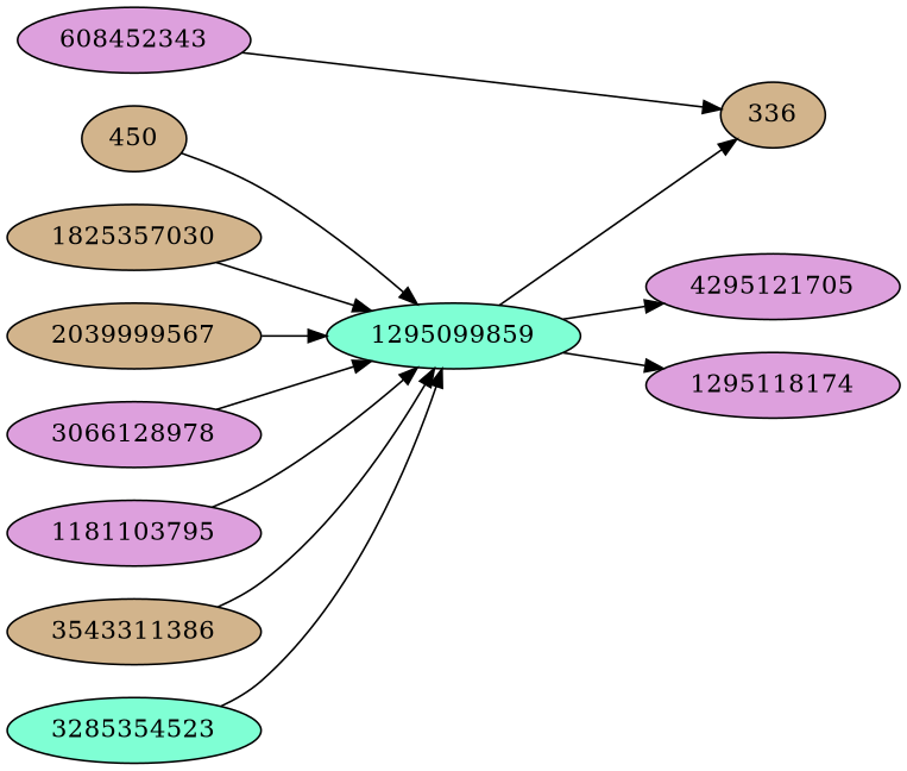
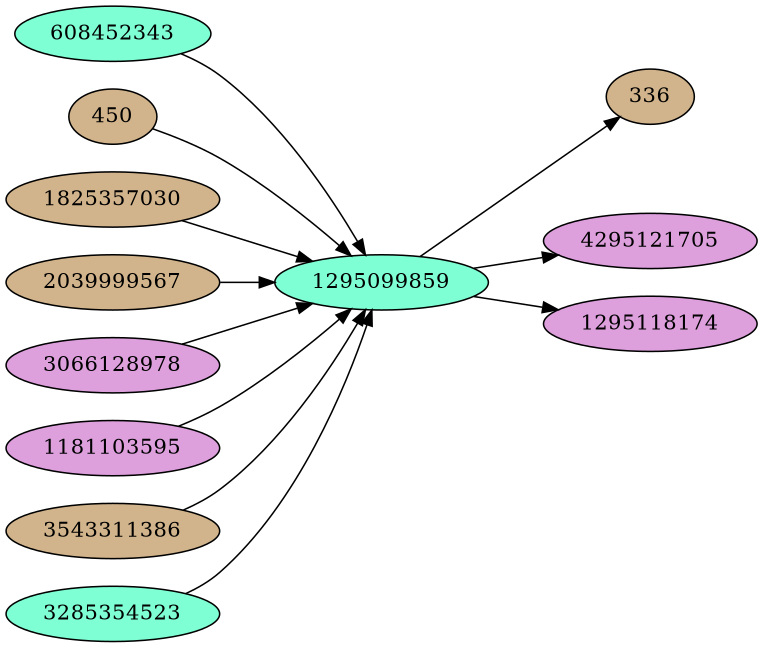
  strict digraph {
    fontname="DejaVu Serif"
    rankdir=LR
    node [fillcolor=tan fontname="DejaVu Serif" style=filled]
    edge [fontname="DejaVu Serif"]
    450
    1295099859 [fillcolor=aquamarine]
    n3 [fillcolor=plum label=4295121705]
    336
    1295118174 [fillcolor=plum]
    1825357030
    2039999567
    3066128978 [fillcolor=plum]
-   1181103795 [fillcolor=plum]
-   608452343 [fillcolor=plum]
+   1181103795 [fillcolor=plum label=1181103595]
+   608452343 [fillcolor=aquamarine]
    3543311386
    n12 [fillcolor=aquamarine label=3285354523]
    450 -> 1295099859
    1295099859 -> n3
    1295099859 -> 336
    1295099859 -> 1295118174
    1825357030 -> 1295099859
    2039999567 -> 1295099859
    3066128978 -> 1295099859
    1181103795 -> 1295099859
-   608452343 -> 336
+   608452343 -> 1295099859
    3543311386 -> 1295099859
    n12 -> 1295099859
  }
